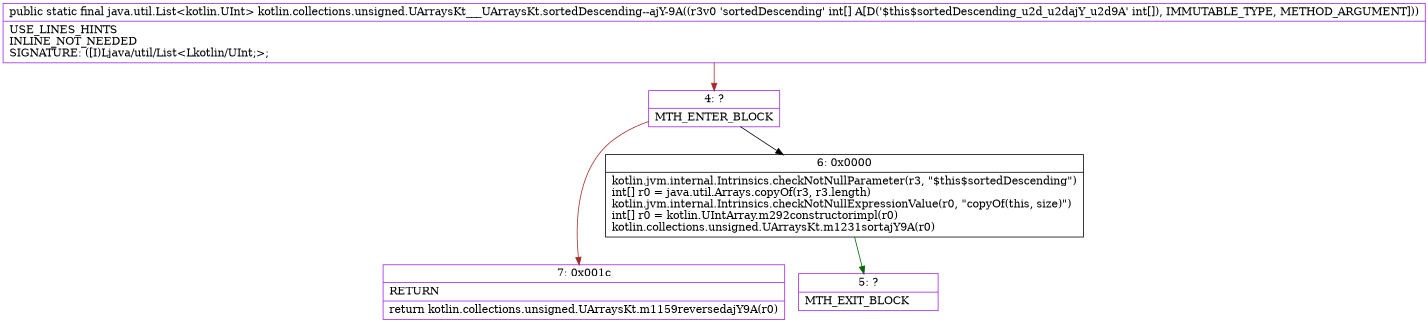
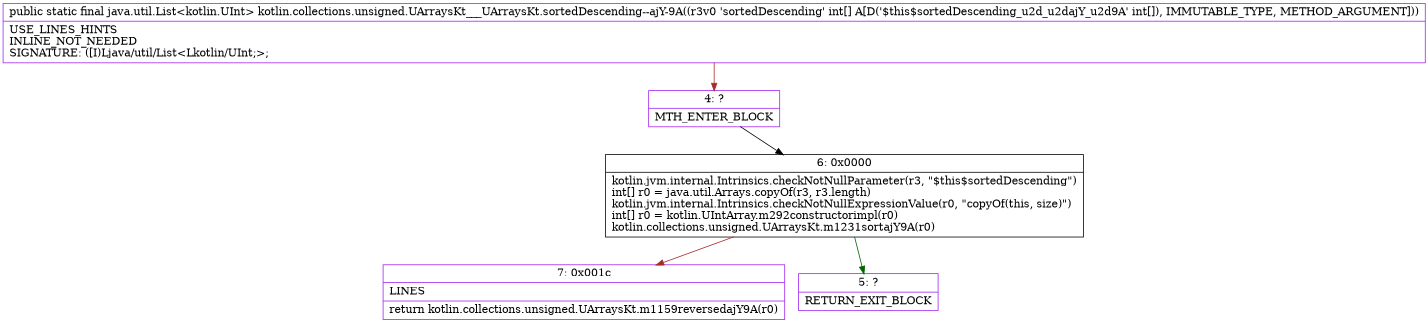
  digraph {
    node [color=purple shape=record]
    edge [color=brown]
    n1 [label="{4\:\ ?|MTH_ENTER_BLOCK\l}"]
    n2 [color=black label="{6\:\ 0x0000|kotlin.jvm.internal.Intrinsics.checkNotNullParameter(r3, \"$this$sortedDescending\")\lint[] r0 = java.util.Arrays.copyOf(r3, r3.length)\lkotlin.jvm.internal.Intrinsics.checkNotNullExpressionValue(r0, \"copyOf(this, size)\")\lint[] r0 = kotlin.UIntArray.m292constructorimpl(r0)\lkotlin.collections.unsigned.UArraysKt.m1231sortajY9A(r0)\l}"]
-   n3 [label="{7\:\ 0x001c|RETURN\l|return kotlin.collections.unsigned.UArraysKt.m1159reversedajY9A(r0)\l}"]
-   n4 [label="{5\:\ ?|MTH_EXIT_BLOCK\l}"]
+   n3 [label="{7\:\ 0x001c|LINES\l|return kotlin.collections.unsigned.UArraysKt.m1159reversedajY9A(r0)\l}"]
+   n4 [label="{5\:\ ?|RETURN_EXIT_BLOCK\l}"]
    n5 [label="{public static final java.util.List\<kotlin.UInt\> kotlin.collections.unsigned.UArraysKt___UArraysKt.sortedDescending\-\-ajY\-9A((r3v0 'sortedDescending' int[] A[D('$this$sortedDescending_u2d_u2dajY_u2d9A' int[]), IMMUTABLE_TYPE, METHOD_ARGUMENT]))  | USE_LINES_HINTS\lINLINE_NOT_NEEDED\lSIGNATURE: ([I)Ljava\/util\/List\<Lkotlin\/UInt;\>;\l}"]
    n1 -> n2 [color=black]
-   n1 -> n3
+   n2 -> n3
    n2 -> n4 [color=darkgreen]
    n5 -> n1
  }
